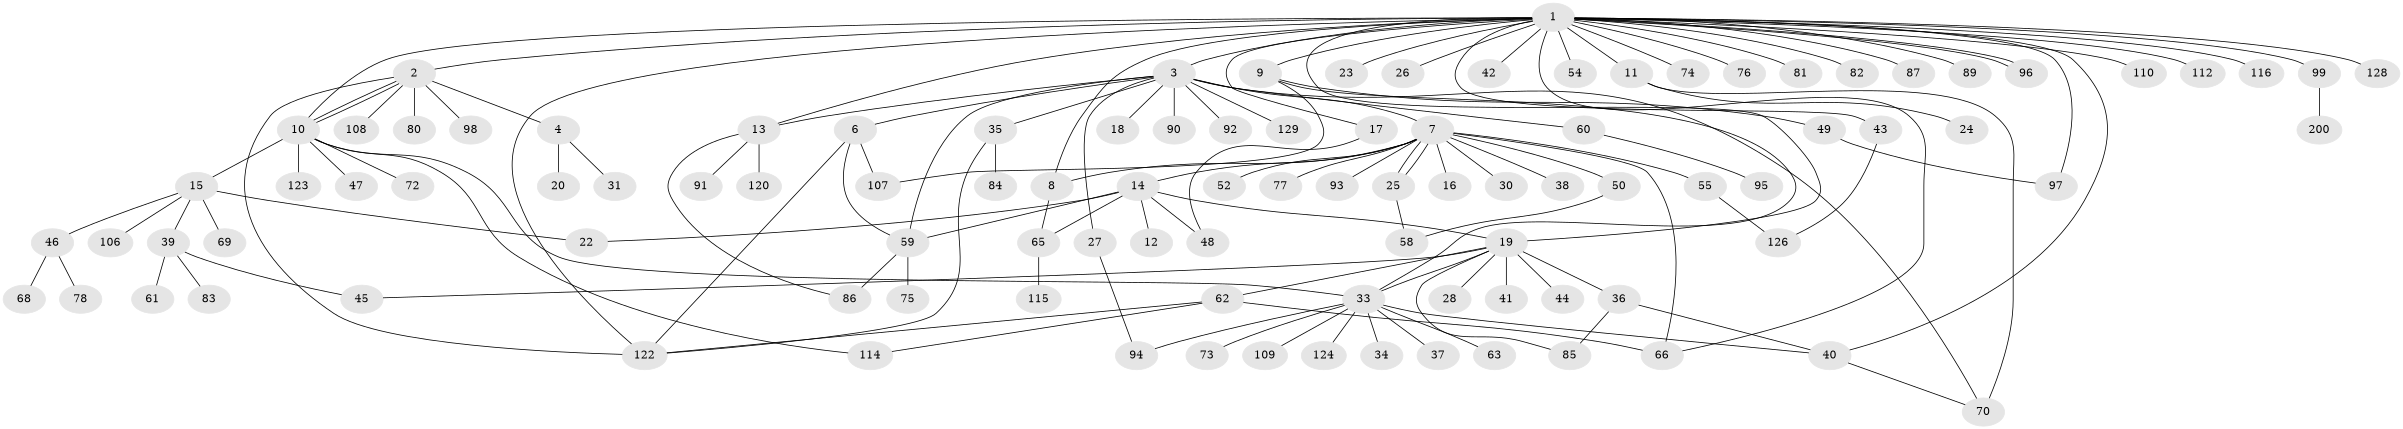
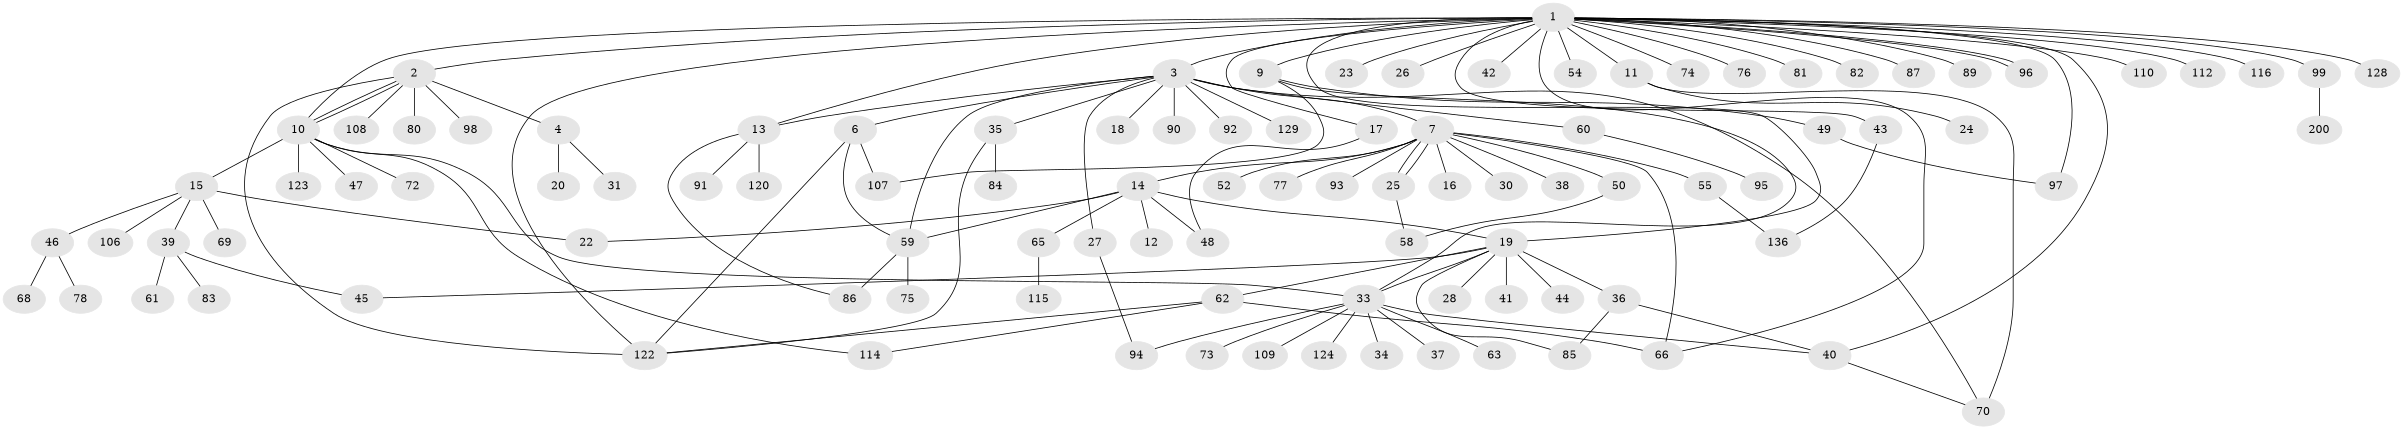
  graph {
    node [color=gray90 style=filled]
    1 [super="+5"]
    2 [super="+53"]
    3 [super="+12"]
-   8
    9 [super="+102"]
    10 [super="+130"]
    11
    13 [super="+88"]
    17 [super="+121"]
    19 [super="+64"]
    23
    26
    40 [super="+117"]
    42
    43
    54
    66
    74
    76
    81
    82
    87
    89
    96
    97
    99
    110
    112
    116
    122
    128
    4 [super="+71"]
    80
    98
    108
    6
    7 [super="+104"]
    18 [super="+57"]
    27
    35 [super="+67"]
    59 [super="+118"]
    60 [super="+103"]
    70 [super="+105"]
    90
    92
    129
    65 [super="+101"]
    33 [super="+56"]
    49
    107
    15 [super="+29"]
    47
    72
    114
    123
    24
    86
    91
    120
    48
    28
    36 [super="+127"]
    41
    44
    45
    62 [super="+119"]
    85
-   126
+   126 [label=136]
    n69 [label=200]
    20
    31
    14 [super="+21"]
    16
    25 [super="+111"]
    30
    38
    50
    52
    55 [super="+79"]
    77
    93
    94
    84
    75
    95
    22
    n87 [label=12]
    58
    115
    34
    37
    63
    73
    109
    124
    39 [super="+51"]
    46 [super="+113"]
    69
    106
    61
    83
    68
    78
    1 -- 2 [weight=2]
    1 -- 3 [weight=2]
-   1 -- 8
    1 -- 9 [weight=2]
    1 -- 10
    1 -- 11
    1 -- 13
    1 -- 17
    1 -- 19
    1 -- 23
    1 -- 26
    1 -- 40 [weight=2]
    1 -- 42
    1 -- 43
    1 -- 54
    1 -- 66
    1 -- 74
    1 -- 76
    1 -- 81
    1 -- 82
    1 -- 87
    1 -- 89
    1 -- 96
    1 -- 96
    1 -- 97
    1 -- 99
    1 -- 110
    1 -- 112
    1 -- 116
    1 -- 122 [weight=2]
    1 -- 128
    2 -- 10
    2 -- 10
    2 -- 122
    2 -- 4
    2 -- 80
    2 -- 98
    2 -- 108
    3 -- 13
    3 -- 6
    3 -- 7
    3 -- 18
    3 -- 27
    3 -- 35
    3 -- 59
    3 -- 60
    3 -- 70
    3 -- 90
    3 -- 92
    3 -- 129
-   8 -- 65
    9 -- 33
    9 -- 49
    9 -- 107
    10 -- 33
    10 -- 15
    10 -- 47
    10 -- 72
    10 -- 114
    10 -- 123
    11 -- 70
    11 -- 24
    13 -- 86
    13 -- 91
    13 -- 120
    17 -- 48
    19 -- 33
    19 -- 28
    19 -- 36
    19 -- 41
    19 -- 44
    19 -- 45
    19 -- 62
    19 -- 85
    40 -- 70
    43 -- 126
    99 -- n69
    4 -- 20
    4 -- 31
    6 -- 122
    6 -- 59
    6 -- 107
-   7 -- 8
    7 -- 66
    7 -- 14
    7 -- 16
    7 -- 25
    7 -- 25
    7 -- 30
    7 -- 38
    7 -- 50
    7 -- 52
    7 -- 55
    7 -- 77
    7 -- 93
    27 -- 94
    35 -- 122
    35 -- 84
    59 -- 86
    59 -- 75
    60 -- 95
    65 -- 115
    33 -- 40 [weight=2]
    33 -- 94
    33 -- 34
    33 -- 37
    33 -- 63
    33 -- 73
    33 -- 109
    33 -- 124
    49 -- 97
    15 -- 22
    15 -- 39
    15 -- 46
    15 -- 69
    15 -- 106
    36 -- 40
    36 -- 85
    62 -- 66
    62 -- 122
    62 -- 114
    14 -- 19
    14 -- 59
    14 -- 65
    14 -- 48
    14 -- 22
    14 -- n87
    25 -- 58
    50 -- 58
    55 -- 126
    39 -- 45
    39 -- 61
    39 -- 83
    46 -- 68
    46 -- 78
  }
